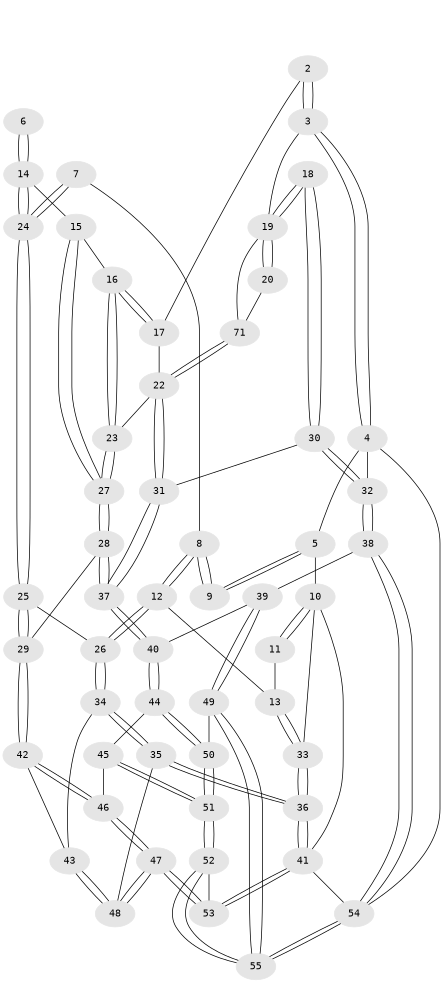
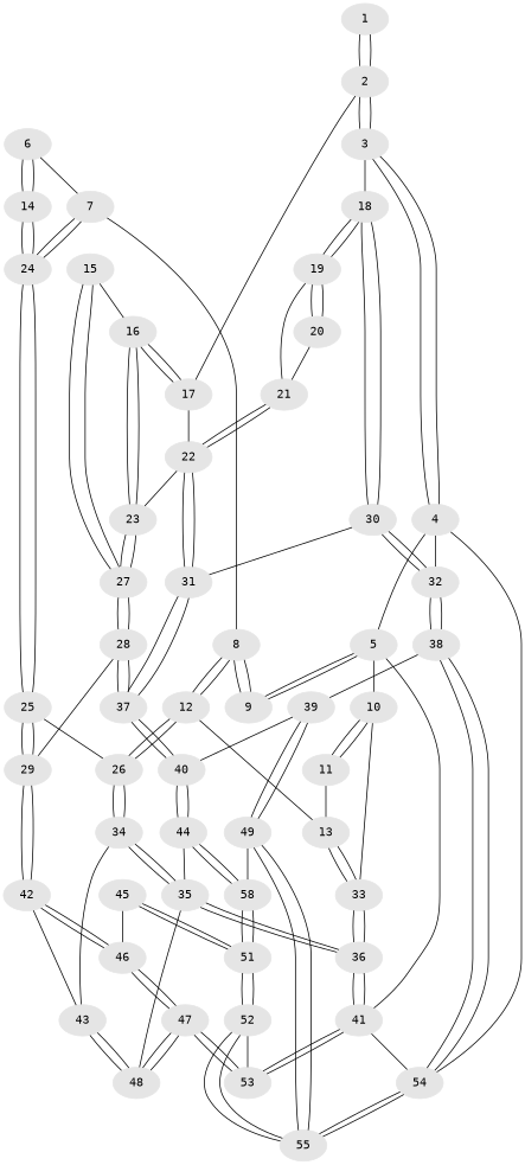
  graph {
    fontname="DejaVu Sans Mono"
    node [color=gray90 fontname="DejaVu Sans Mono" style=filled]
    edge [fontname="DejaVu Sans Mono"]
+   1
    2
    3
    17
    6
    7
    14
    4
    18
    22
    5
    32
    54
    19
    30
    9
    10
    38
    55
    11
    33
    41
    8
    24
    15
    12
    25
    13
    26
    36
    53
    34
    16
    27
    23
    28
    20
-   21 [label=71]
+   21
    31
    37
    29
    42
    35
    43
    40
    46
    39
    48
    44
    49
-   50
+   50 [label=58]
    45
    47
    51
    52
+   1 -- 2
+   1 -- 2
    2 -- 3
    2 -- 3
    2 -- 17
    3 -- 4
    3 -- 4
-   3 -- 19
+   3 -- 18
    17 -- 22
+   6 -- 7
    6 -- 14
    6 -- 14
    7 -- 8
    7 -- 24
    7 -- 24
    14 -- 24
    14 -- 24
-   14 -- 15
    4 -- 5
    4 -- 32
    4 -- 54
    18 -- 19
    18 -- 19
    18 -- 30
    18 -- 30
    22 -- 23
    22 -- 31
    22 -- 31
    5 -- 9
    5 -- 9
    5 -- 10
    32 -- 38
    32 -- 38
    54 -- 55
    54 -- 55
    19 -- 20
    19 -- 20
    19 -- 21
    30 -- 32
    30 -- 32
    30 -- 31
    10 -- 11
    10 -- 11
    10 -- 33
-   10 -- 41
+   5 -- 41
    38 -- 54
    38 -- 54
    38 -- 39
    11 -- 13
    33 -- 36
    33 -- 36
    41 -- 54
    41 -- 53
    41 -- 53
    8 -- 9
    8 -- 9
    8 -- 12
    8 -- 12
    24 -- 25
    24 -- 25
    15 -- 16
    15 -- 27
    15 -- 27
    12 -- 13
    12 -- 26
    12 -- 26
    25 -- 26
    25 -- 29
    25 -- 29
    13 -- 33
    13 -- 33
    26 -- 34
    26 -- 34
    36 -- 41
    36 -- 41
    34 -- 35
    34 -- 35
    34 -- 43
    16 -- 17
    16 -- 17
    16 -- 23
    16 -- 23
    27 -- 28
    27 -- 28
    23 -- 27
    23 -- 27
    28 -- 37
    28 -- 37
    28 -- 29
    20 -- 21
    21 -- 22
    21 -- 22
    31 -- 37
    31 -- 37
    37 -- 40
    37 -- 40
    29 -- 42
    29 -- 42
    42 -- 43
    42 -- 46
    42 -- 46
    35 -- 36
    35 -- 36
    35 -- 48
    43 -- 48
    43 -- 48
    40 -- 44
    40 -- 44
    46 -- 47
    46 -- 47
    39 -- 40
    39 -- 49
    39 -- 49
    44 -- 50
    44 -- 50
-   44 -- 45
+   44 -- 35
    49 -- 55
    49 -- 55
    49 -- 50
    50 -- 51
    50 -- 51
    45 -- 46
    45 -- 51
    45 -- 51
    47 -- 53
    47 -- 53
    47 -- 48
    47 -- 48
    51 -- 52
    51 -- 52
    52 -- 55
    52 -- 55
    52 -- 53
  }
